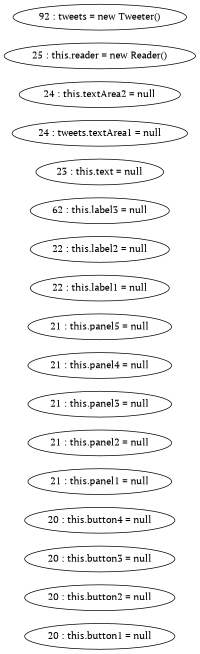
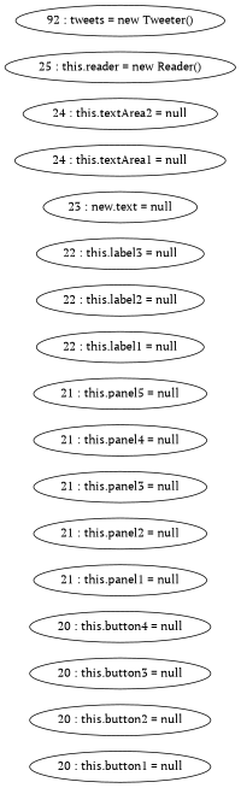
  digraph {
    rankdir=LR
    fontname="PT Serif"
    node [fontname="PT Serif"]
    "20 : this.button1 = null"
    "20 : this.button2 = null"
    "20 : this.button3 = null"
    "20 : this.button4 = null"
    "21 : this.panel1 = null"
    "21 : this.panel2 = null"
    "21 : this.panel3 = null"
    "21 : this.panel4 = null"
    "21 : this.panel5 = null"
    "22 : this.label1 = null"
    "22 : this.label2 = null"
-   "22 : this.label3 = null" [label="62 : this.label3 = null"]
-   "23 : this.text = null"
-   "24 : this.textArea1 = null" [label="24 : tweets.textArea1 = null"]
+   "22 : this.label3 = null"
+   "23 : this.text = null" [label="23 : new.text = null"]
+   "24 : this.textArea1 = null"
    "24 : this.textArea2 = null"
    "25 : this.reader = new Reader()"
    "92 : tweets = new Tweeter()"
  }
